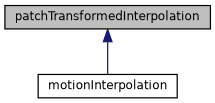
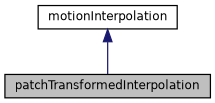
  digraph {
    node [color=black fontname=Helvetica fontsize=10 shape=record]
    n1 [fillcolor=grey75 fontcolor=black height=0.2 label=patchTransformedInterpolation style=filled width=0.4]
    n2 [height=0.2 label=motionInterpolation width=0.4]
-   n1 -> n2 [color=midnightblue dir=back fontname=Helvetica fontsize=10 labelfontname=Helvetica labelfontsize=10 style=solid]
+   n2 -> n1 [color=midnightblue dir=back fontname=Helvetica fontsize=10 labelfontname=Helvetica labelfontsize=10 style=solid]
  }
